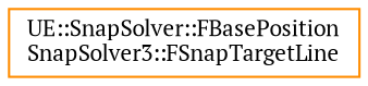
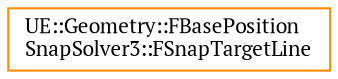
  digraph {
    rankdir=TB
    fontname="PT Serif"
-   n1 [color=darkorange fillcolor=white fontname="PT Serif" fontsize=10 height=0.2 label="UE::SnapSolver::FBasePosition\lSnapSolver3::FSnapTargetLine" shape=box style=filled width=0.4]
+   n1 [color=darkorange fillcolor=white fontname="PT Serif" fontsize=10 height=0.2 label="UE::Geometry::FBasePosition\lSnapSolver3::FSnapTargetLine" shape=box style=filled width=0.4]
  }
